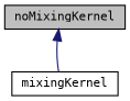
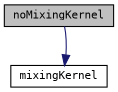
  digraph {
    fontname="DejaVu Sans Mono"
    node [color=black fontname="DejaVu Sans Mono" fontsize=10 shape=record]
    n1 [fillcolor=grey75 fontcolor=black height=0.2 label=noMixingKernel style=filled width=0.4]
    n2 [height=0.2 label=mixingKernel width=0.4]
-   n1 -> n2 [color=midnightblue dir=back fontname="DejaVu Sans Mono" fontsize=10 labelfontname=Helvetica labelfontsize=10 style=solid]
+   n2 -> n1 [color=midnightblue dir=back fontname="DejaVu Sans Mono" fontsize=10 labelfontname=Helvetica labelfontsize=10 style=solid]
  }
